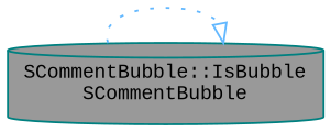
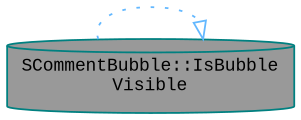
  digraph {
    rankdir=LR
    fontname="Liberation Mono"
-   n1 [color=teal fillcolor=grey60 fontcolor=black fontname="Liberation Mono" fontsize=10 height=0.2 label="SCommentBubble::IsBubble\lSCommentBubble" shape=cylinder style=filled width=0.4]
+   n1 [color=teal fillcolor=grey60 fontcolor=black fontname="Liberation Mono" fontsize=10 height=0.2 label="SCommentBubble::IsBubble\lVisible" shape=cylinder style=filled width=0.4]
    n1 -> n1 [color=steelblue1 fontname="Liberation Mono" fontsize=10 labelfontname=Helvetica labelfontsize=10 style=dotted arrowhead=onormal]
  }
